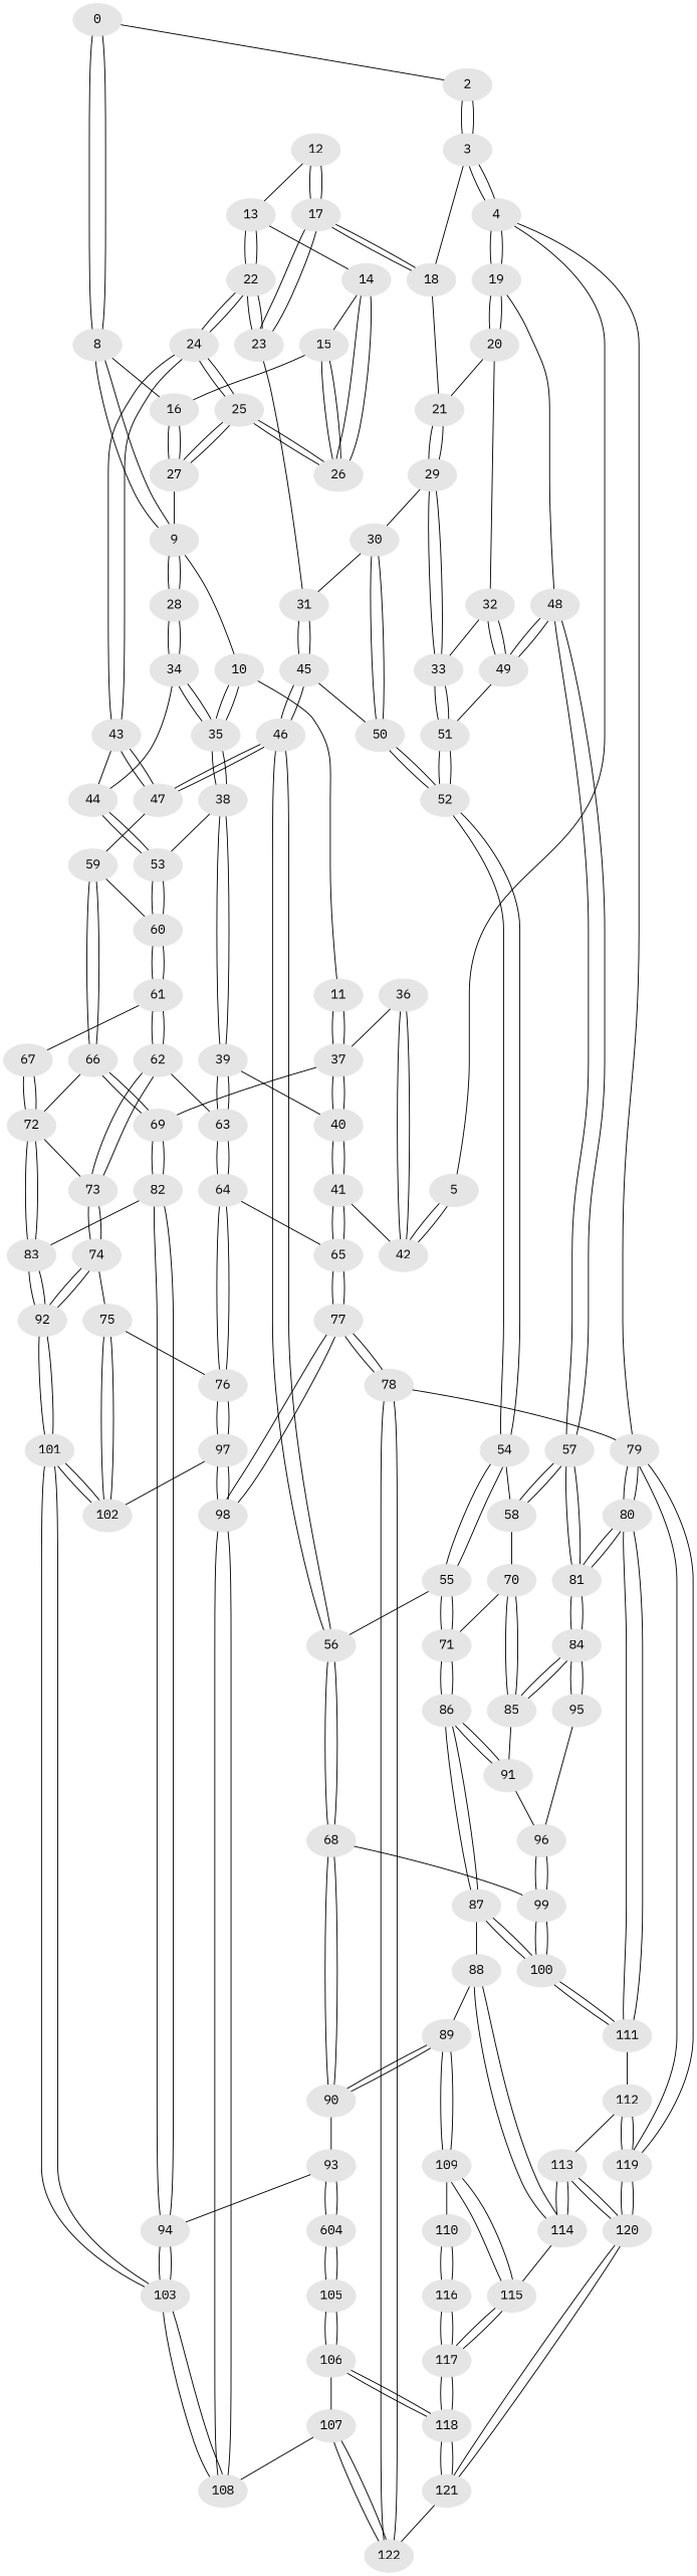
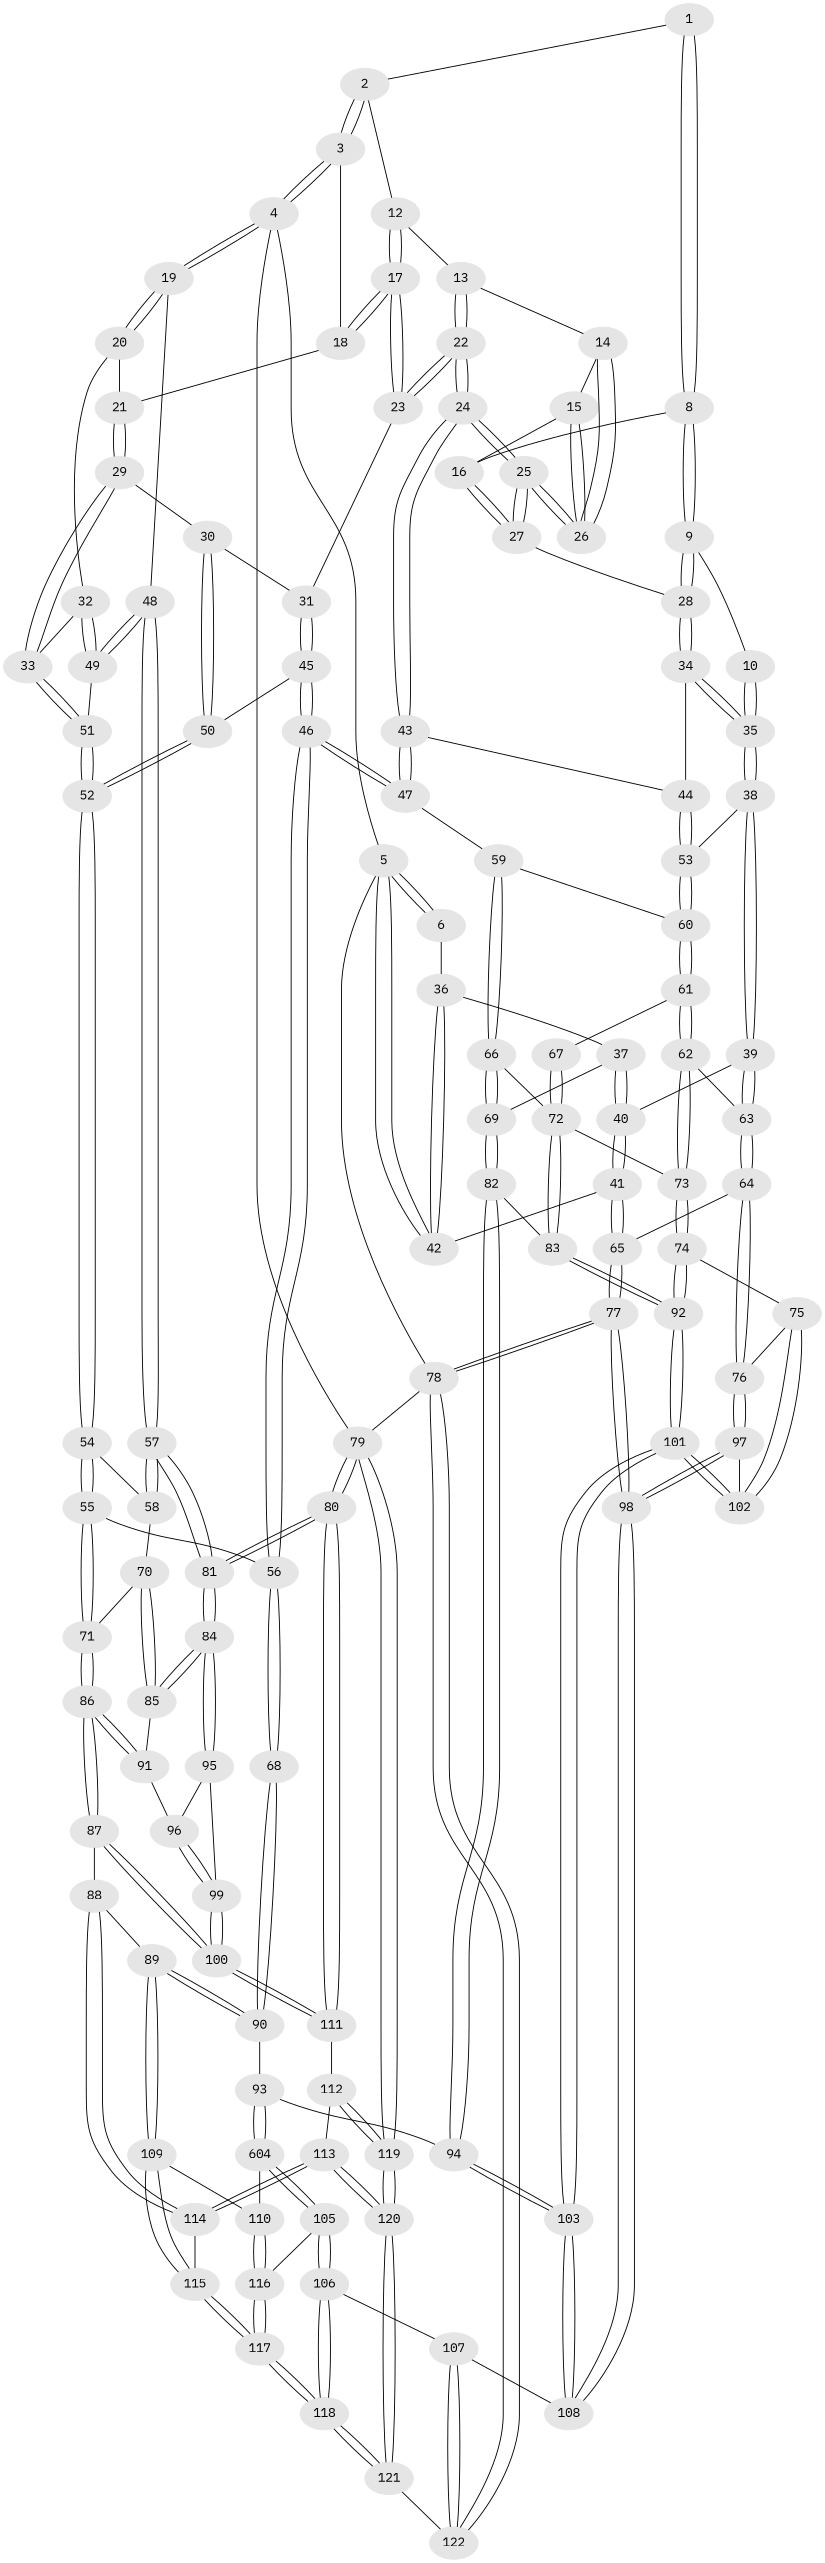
  graph {
    fontname="IBM Plex Mono"
    node [color=gray90 fontname="IBM Plex Mono" style=filled]
    edge [fontname="IBM Plex Mono"]
-   1 [label=0]
+   1
    2
    8
    3
    12
    9
    16
    4
    18
    13
    17
    5
    19
    79
    21
+   6
    42
    78
    20
    48
    80
    119
    36
    122
    37
-   11
    10
    28
    27
    35
    34
    38
    40
    69
    14
    22
    23
    15
    26
    24
    31
    29
    32
    49
    57
    33
    30
    25
    43
    45
    44
    47
    50
    51
    52
    46
    53
    39
    41
    63
    60
    64
    65
    77
    59
    56
    68
    66
    58
    81
    54
    55
    61
    71
    70
    86
    90
    84
    85
    72
    62
    67
    73
    74
    76
    97
    98
    82
    83
    93
    94
    91
    87
    92
    75
    102
    101
    108
    111
    120
    112
    95
    103
    96
    99
    88
    100
    89
    114
    109
    115
    110
    n113 [label=604]
    105
    106
    116
    107
    118
    117
    121
    113
    1 -- 2
    1 -- 8
    1 -- 8
    2 -- 3
    2 -- 3
+   2 -- 12
    8 -- 9
    8 -- 9
    8 -- 16
    3 -- 4
    3 -- 4
    3 -- 18
    12 -- 13
    12 -- 17
    12 -- 17
    9 -- 10
    9 -- 28
    9 -- 28
    16 -- 27
    16 -- 27
    4 -- 5
    4 -- 19
    4 -- 19
    4 -- 79
    18 -- 21
    13 -- 14
    13 -- 22
    13 -- 22
    17 -- 18
    17 -- 18
    17 -- 23
    17 -- 23
+   5 -- 6
+   5 -- 6
    5 -- 42
    5 -- 42
+   5 -- 78
    19 -- 20
    19 -- 20
    19 -- 48
    79 -- 80
    79 -- 80
    79 -- 119
    79 -- 119
    21 -- 29
    21 -- 29
+   6 -- 36
    78 -- 79
    78 -- 122
    78 -- 122
    20 -- 21
    20 -- 32
    48 -- 49
    48 -- 49
    48 -- 57
    48 -- 57
    80 -- 81
    80 -- 81
    80 -- 111
    80 -- 111
    119 -- 120
    119 -- 120
    36 -- 42
    36 -- 42
    36 -- 37
    37 -- 40
    37 -- 40
    37 -- 69
-   11 -- 37
-   11 -- 37
-   10 -- 11
    10 -- 35
    10 -- 35
    28 -- 34
    28 -- 34
-   27 -- 9
+   27 -- 28
    35 -- 38
    35 -- 38
    34 -- 35
    34 -- 35
    34 -- 44
    38 -- 53
    38 -- 39
    38 -- 39
    40 -- 41
    40 -- 41
    69 -- 82
    69 -- 82
    14 -- 15
    14 -- 26
    14 -- 26
    22 -- 23
    22 -- 23
    22 -- 24
    22 -- 24
    23 -- 31
    15 -- 16
    15 -- 26
    15 -- 26
    24 -- 25
    24 -- 25
    24 -- 43
    24 -- 43
    31 -- 45
    31 -- 45
    29 -- 33
    29 -- 33
    29 -- 30
    32 -- 49
    32 -- 49
    32 -- 33
    49 -- 51
    57 -- 58
    57 -- 58
    57 -- 81
    57 -- 81
    33 -- 51
    33 -- 51
    30 -- 31
    30 -- 50
    30 -- 50
    25 -- 27
    25 -- 27
    25 -- 26
    25 -- 26
    43 -- 44
    43 -- 47
    43 -- 47
    45 -- 50
    45 -- 46
    45 -- 46
    44 -- 53
    44 -- 53
    47 -- 59
    50 -- 52
    50 -- 52
    51 -- 52
    51 -- 52
    52 -- 54
    52 -- 54
    46 -- 47
    46 -- 47
    46 -- 56
    46 -- 56
    53 -- 60
    53 -- 60
    39 -- 40
    39 -- 63
    39 -- 63
    41 -- 42
    41 -- 65
    41 -- 65
    63 -- 64
    63 -- 64
    60 -- 61
    60 -- 61
    64 -- 65
    64 -- 76
    64 -- 76
    65 -- 77
    65 -- 77
    77 -- 78
    77 -- 78
    77 -- 98
    77 -- 98
    59 -- 60
    59 -- 66
    59 -- 66
    56 -- 68
    56 -- 68
    68 -- 90
    68 -- 90
    66 -- 69
    66 -- 69
    66 -- 72
    58 -- 70
    81 -- 84
    81 -- 84
    54 -- 58
    54 -- 55
    54 -- 55
    55 -- 56
    55 -- 71
    55 -- 71
    61 -- 62
    61 -- 62
    61 -- 67
    71 -- 86
    71 -- 86
    70 -- 71
    70 -- 85
    70 -- 85
    86 -- 91
    86 -- 91
    86 -- 87
    86 -- 87
    90 -- 93
    84 -- 85
    84 -- 85
    84 -- 95
    84 -- 95
    85 -- 91
    72 -- 73
    72 -- 83
    72 -- 83
    62 -- 63
    62 -- 73
    62 -- 73
    67 -- 72
    67 -- 72
    73 -- 74
    73 -- 74
    74 -- 92
    74 -- 92
    74 -- 75
    76 -- 97
    76 -- 97
    97 -- 98
    97 -- 98
    97 -- 102
    98 -- 108
    98 -- 108
    82 -- 83
    82 -- 94
    82 -- 94
    83 -- 92
    83 -- 92
    93 -- 94
    93 -- n113
    93 -- n113
    94 -- 103
    94 -- 103
    91 -- 96
    87 -- 88
    87 -- 100
    87 -- 100
    92 -- 101
    92 -- 101
    75 -- 76
    75 -- 102
    75 -- 102
    101 -- 102
    101 -- 102
    101 -- 103
    101 -- 103
    111 -- 112
    120 -- 121
    120 -- 121
    112 -- 119
    112 -- 119
    112 -- 113
    95 -- 96
-   68 -- 99
+   95 -- 99
    103 -- 108
    103 -- 108
    96 -- 99
    96 -- 99
    99 -- 100
    99 -- 100
    88 -- 89
    88 -- 114
    88 -- 114
    100 -- 111
    100 -- 111
    89 -- 90
    89 -- 90
    89 -- 109
    89 -- 109
    114 -- 115
    109 -- 115
    109 -- 115
    109 -- 110
    115 -- 117
    115 -- 117
    110 -- 116
    110 -- 116
+   n113 -- 110
    n113 -- 105
    n113 -- 105
    105 -- 106
    105 -- 106
+   105 -- 116
    106 -- 107
    106 -- 118
    106 -- 118
    116 -- 117
    116 -- 117
    107 -- 122
    107 -- 122
    107 -- 108
    118 -- 121
    118 -- 121
    117 -- 118
    117 -- 118
    121 -- 122
    113 -- 120
    113 -- 120
    113 -- 114
    113 -- 114
  }
